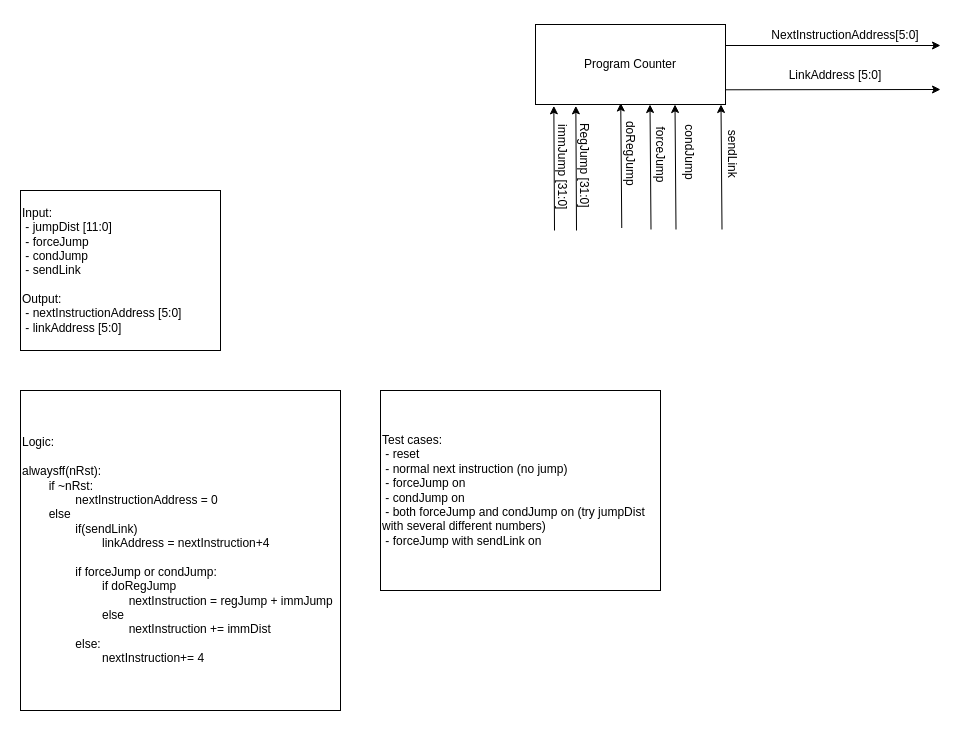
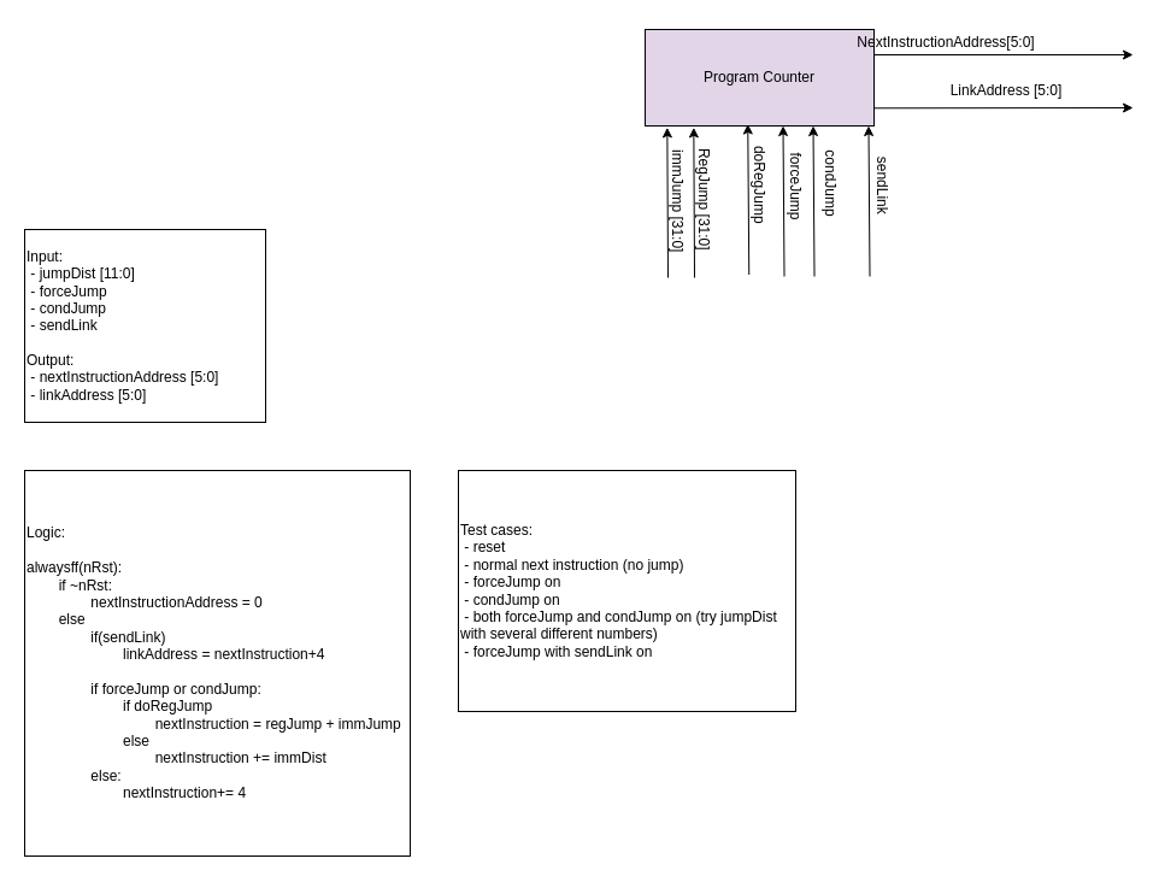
  <mxCell id="0" />
  <mxCell id="1" parent="0" />
  <mxCell id="2" value="Input:&lt;div&gt;&amp;nbsp;- jumpDist [11:0]&lt;/div&gt;&lt;div&gt;&amp;nbsp;- forceJump&lt;/div&gt;&lt;div&gt;&amp;nbsp;- condJump&lt;/div&gt;&lt;div&gt;&amp;nbsp;- sendLink&lt;/div&gt;&lt;div&gt;&lt;br&gt;&lt;/div&gt;&lt;div&gt;Output:&lt;/div&gt;&lt;div&gt;&amp;nbsp;- nextInstructionAddress [5:0]&lt;/div&gt;&lt;div&gt;&amp;nbsp;- linkAddress [5:0]&lt;/div&gt;" style="rounded=0;whiteSpace=wrap;html=1;align=left;" vertex="1" parent="1"><mxGeometry x="20" y="190" width="200" height="160" as="geometry" /></mxCell>
  <mxCell id="3" value="Logic:&lt;div&gt;&lt;br&gt;&lt;/div&gt;&lt;div&gt;alwaysff(nRst):&lt;/div&gt;&lt;div&gt;&lt;span style=&quot;white-space: pre;&quot;&gt;&#09;&lt;/span&gt;if ~nRst:&lt;br&gt;&lt;/div&gt;&lt;div&gt;&lt;span style=&quot;white-space: pre;&quot;&gt;&#09;&lt;/span&gt;&lt;span style=&quot;white-space: pre;&quot;&gt;&#09;&lt;/span&gt;nextInstructionAddress&amp;nbsp;= 0&lt;br&gt;&lt;/div&gt;&lt;div&gt;&lt;span style=&quot;white-space: pre;&quot;&gt;&#09;&lt;/span&gt;else&lt;br&gt;&lt;/div&gt;&lt;div&gt;&lt;span style=&quot;white-space: pre;&quot;&gt;&#09;&lt;/span&gt;&lt;span style=&quot;white-space: pre;&quot;&gt;&#09;&lt;/span&gt;if(sendLink)&lt;br&gt;&lt;/div&gt;&lt;div&gt;&lt;span style=&quot;white-space: pre;&quot;&gt;&#09;&lt;/span&gt;&lt;span style=&quot;white-space: pre;&quot;&gt;&#09;&lt;/span&gt;&lt;span style=&quot;white-space: pre;&quot;&gt;&#09;&lt;/span&gt;linkAddress = nextInstruction+4&lt;br&gt;&lt;/div&gt;&lt;div&gt;&lt;span style=&quot;white-space: pre;&quot;&gt;&#09;&lt;/span&gt;&lt;span style=&quot;white-space: pre;&quot;&gt;&#09;&lt;/span&gt;&lt;br&gt;&lt;/div&gt;&lt;div&gt;&lt;span style=&quot;white-space: pre;&quot;&gt;&#09;&lt;/span&gt;&lt;span style=&quot;white-space: pre;&quot;&gt;&#09;&lt;/span&gt;if forceJump or condJump:&lt;br&gt;&lt;/div&gt;&lt;div&gt;&lt;span style=&quot;white-space: pre;&quot;&gt;&#09;&lt;/span&gt;&lt;span style=&quot;white-space: pre;&quot;&gt;&#09;&lt;/span&gt;&lt;span style=&quot;white-space: pre;&quot;&gt;&#09;&lt;/span&gt;if doRegJump&lt;br&gt;&lt;/div&gt;&lt;div&gt;&lt;span style=&quot;white-space: pre;&quot;&gt;&#09;&lt;/span&gt;&lt;span style=&quot;white-space: pre;&quot;&gt;&#09;&lt;/span&gt;&lt;span style=&quot;white-space: pre;&quot;&gt;&#09;&lt;/span&gt;&lt;span style=&quot;white-space: pre;&quot;&gt;&#09;&lt;/span&gt;nextInstruction = regJump + immJump&lt;br&gt;&lt;/div&gt;&lt;div&gt;&lt;span style=&quot;white-space: pre;&quot;&gt;&#09;&lt;/span&gt;&lt;span style=&quot;white-space: pre;&quot;&gt;&#09;&lt;/span&gt;&lt;span style=&quot;white-space: pre;&quot;&gt;&#09;&lt;/span&gt;else&lt;br&gt;&lt;/div&gt;&lt;div&gt;&lt;span style=&quot;white-space: pre;&quot;&gt;&#09;&lt;/span&gt;&lt;span style=&quot;white-space: pre;&quot;&gt;&#09;&lt;/span&gt;&lt;span style=&quot;white-space: pre;&quot;&gt;&#09;&lt;span style=&quot;white-space: pre;&quot;&gt;&#09;&lt;/span&gt;&lt;/span&gt;nextInstruction&amp;nbsp;+= immDist&lt;br&gt;&lt;/div&gt;&lt;div&gt;&lt;span style=&quot;white-space: pre;&quot;&gt;&#09;&lt;/span&gt;&lt;span style=&quot;white-space: pre;&quot;&gt;&#09;&lt;/span&gt;else:&lt;br&gt;&lt;/div&gt;&lt;div&gt;&lt;span style=&quot;white-space: pre;&quot;&gt;&#09;&lt;/span&gt;&lt;span style=&quot;white-space: pre;&quot;&gt;&#09;&lt;/span&gt;&lt;span style=&quot;white-space: pre;&quot;&gt;&#09;&lt;/span&gt;nextInstruction+= 4&lt;br&gt;&lt;/div&gt;" style="rounded=0;whiteSpace=wrap;html=1;align=left;" vertex="1" parent="1"><mxGeometry x="20" y="390" width="320" height="320" as="geometry" /></mxCell>
  <mxCell id="4" value="Test cases:&lt;div&gt;&amp;nbsp;- reset&lt;/div&gt;&lt;div&gt;&amp;nbsp;- normal next instruction (no jump)&lt;/div&gt;&lt;div&gt;&amp;nbsp;- forceJump on&lt;/div&gt;&lt;div&gt;&amp;nbsp;- condJump on&lt;/div&gt;&lt;div&gt;&amp;nbsp;- both forceJump and condJump on (try jumpDist with several different numbers)&lt;/div&gt;&lt;div&gt;&amp;nbsp;- forceJump with sendLink on&lt;/div&gt;" style="rounded=0;whiteSpace=wrap;html=1;align=left;" vertex="1" parent="1"><mxGeometry x="380" y="390" width="280" height="200" as="geometry" /></mxCell>
- <mxCell id="5" value="Program Counter" style="rounded=0;whiteSpace=wrap;html=1;" vertex="1" parent="1"><mxGeometry x="535" y="24" width="190" height="80" as="geometry" /></mxCell>
- <mxCell id="6" value="NextInstructionAddress[5:0]" style="text;html=1;align=center;verticalAlign=middle;whiteSpace=wrap;rounded=0;" vertex="1" parent="1"><mxGeometry x="815" y="20" width="60" height="30" as="geometry" /></mxCell>
+ <mxCell id="5" value="Program Counter" style="rounded=0;whiteSpace=wrap;html=1;fillColor=#e1d5e7;" vertex="1" parent="1"><mxGeometry x="535" y="24" width="190" height="80" as="geometry" /></mxCell>
+ <mxCell id="6" value="NextInstructionAddress[5:0]" style="text;html=1;align=center;verticalAlign=middle;whiteSpace=wrap;rounded=0;" vertex="1" parent="1"><mxGeometry x="755" y="20" width="60" height="30" as="geometry" /></mxCell>
  <mxCell id="7" value="immJump [31:0]" style="text;html=1;align=center;verticalAlign=middle;whiteSpace=wrap;rounded=0;rotation=90;" vertex="1" parent="1"><mxGeometry x="513.75" y="151.5" width="97" height="30" as="geometry" /></mxCell>
  <mxCell id="8" value="condJump" style="text;html=1;align=center;verticalAlign=middle;whiteSpace=wrap;rounded=0;rotation=90;" vertex="1" parent="1"><mxGeometry x="659" y="140.5" width="60" height="23" as="geometry" /></mxCell>
  <mxCell id="9" value="forceJump" style="text;html=1;align=center;verticalAlign=middle;whiteSpace=wrap;rounded=0;rotation=90;" vertex="1" parent="1"><mxGeometry x="620" y="139.25" width="78.5" height="30" as="geometry" /></mxCell>
  <mxCell id="10" value="sendLink" style="text;html=1;align=center;verticalAlign=middle;whiteSpace=wrap;rounded=0;rotation=90;" vertex="1" parent="1"><mxGeometry x="692.75" y="138.25" width="78.5" height="30" as="geometry" /></mxCell>
  <mxCell id="11" value="LinkAddress [5:0]" style="text;html=1;align=center;verticalAlign=middle;whiteSpace=wrap;rounded=0;rotation=0;" vertex="1" parent="1"><mxGeometry x="780" y="60" width="110.13" height="30" as="geometry" /></mxCell>
  <mxCell id="12" value="" style="endArrow=classic;html=1;rounded=0;exitX=0;exitY=0.5;exitDx=0;exitDy=0;" edge="1" parent="1"><mxGeometry width="50" height="50" relative="1" as="geometry"><mxPoint x="725" y="45" as="sourcePoint" /><mxPoint x="940" y="45" as="targetPoint" /></mxGeometry></mxCell>
  <mxCell id="13" value="" style="endArrow=classic;html=1;rounded=0;exitX=0.04;exitY=1.006;exitDx=0;exitDy=0;exitPerimeter=0;" edge="1" parent="1"><mxGeometry width="50" height="50" relative="1" as="geometry"><mxPoint x="725" y="89.29" as="sourcePoint" /><mxPoint x="940" y="89" as="targetPoint" /></mxGeometry></mxCell>
  <mxCell id="14" value="" style="endArrow=classic;html=1;rounded=0;entryX=0.444;entryY=1.017;entryDx=0;entryDy=0;entryPerimeter=0;" edge="1" parent="1"><mxGeometry width="50" height="50" relative="1" as="geometry"><mxPoint x="554" y="230" as="sourcePoint" /><mxPoint x="553.36" y="105.36" as="targetPoint" /></mxGeometry></mxCell>
  <mxCell id="15" value="" style="endArrow=classic;html=1;rounded=0;entryX=0.444;entryY=1.017;entryDx=0;entryDy=0;entryPerimeter=0;" edge="1" parent="1"><mxGeometry width="50" height="50" relative="1" as="geometry"><mxPoint x="650.5" y="229" as="sourcePoint" /><mxPoint x="649.5" y="104" as="targetPoint" /></mxGeometry></mxCell>
  <mxCell id="16" value="" style="endArrow=classic;html=1;rounded=0;entryX=0.444;entryY=1.017;entryDx=0;entryDy=0;entryPerimeter=0;" edge="1" parent="1"><mxGeometry width="50" height="50" relative="1" as="geometry"><mxPoint x="675.5" y="229" as="sourcePoint" /><mxPoint x="674.5" y="104" as="targetPoint" /></mxGeometry></mxCell>
  <mxCell id="17" value="" style="endArrow=classic;html=1;rounded=0;entryX=0.444;entryY=1.017;entryDx=0;entryDy=0;entryPerimeter=0;" edge="1" parent="1"><mxGeometry width="50" height="50" relative="1" as="geometry"><mxPoint x="721.5" y="229" as="sourcePoint" /><mxPoint x="720.5" y="104" as="targetPoint" /></mxGeometry></mxCell>
  <mxCell id="18" value="RegJump [31:0]" style="text;html=1;align=center;verticalAlign=middle;whiteSpace=wrap;rounded=0;rotation=90;" vertex="1" parent="1"><mxGeometry x="531.75" width="105" height="30" as="geometry" y="150" /></mxCell>
  <mxCell id="19" value="" style="endArrow=classic;html=1;rounded=0;entryX=0.444;entryY=1.017;entryDx=0;entryDy=0;entryPerimeter=0;" edge="1" parent="1"><mxGeometry width="50" height="50" relative="1" as="geometry"><mxPoint x="576" y="230" as="sourcePoint" /><mxPoint x="575.36" y="105.36" as="targetPoint" /></mxGeometry></mxCell>
  <mxCell id="20" value="doRegJump" style="text;html=1;align=center;verticalAlign=middle;whiteSpace=wrap;rounded=0;rotation=90;" vertex="1" parent="1"><mxGeometry x="590.75" y="137.75" width="78.5" height="30" as="geometry" /></mxCell>
  <mxCell id="21" value="" style="endArrow=classic;html=1;rounded=0;entryX=0.444;entryY=1.017;entryDx=0;entryDy=0;entryPerimeter=0;" edge="1" parent="1"><mxGeometry width="50" height="50" relative="1" as="geometry"><mxPoint x="621.25" y="227.5" as="sourcePoint" /><mxPoint x="620.25" y="102.5" as="targetPoint" /></mxGeometry></mxCell>
